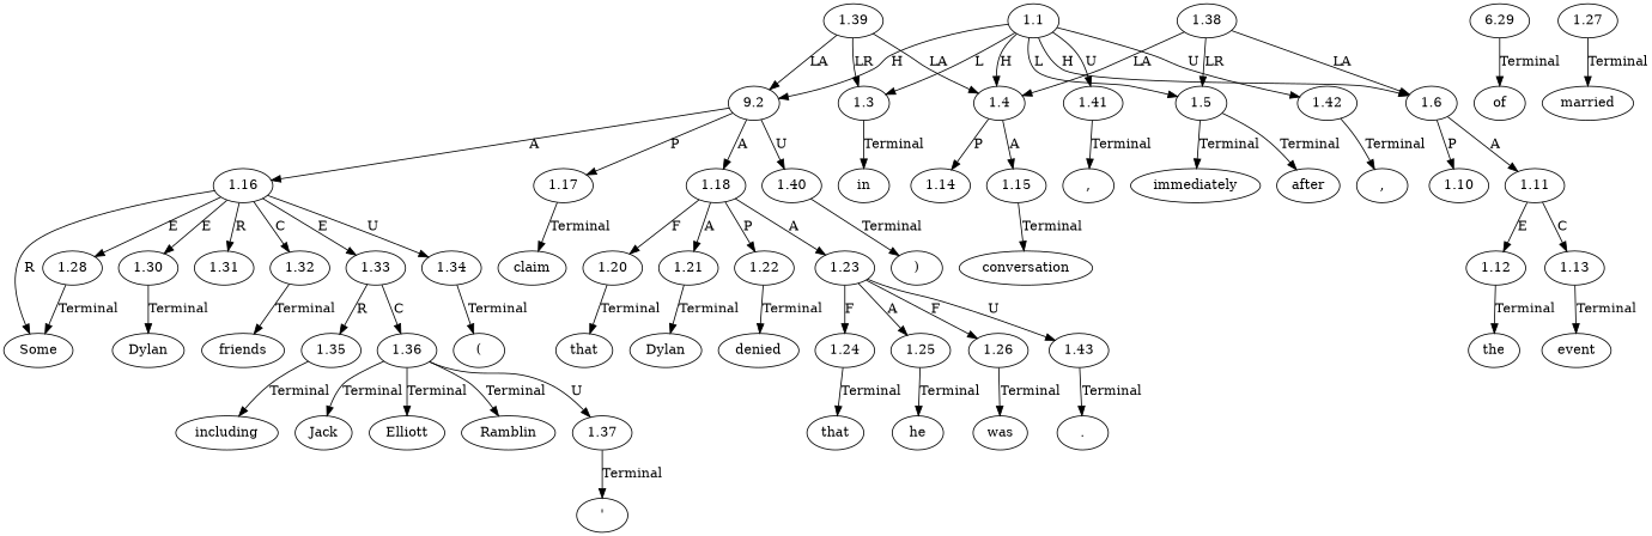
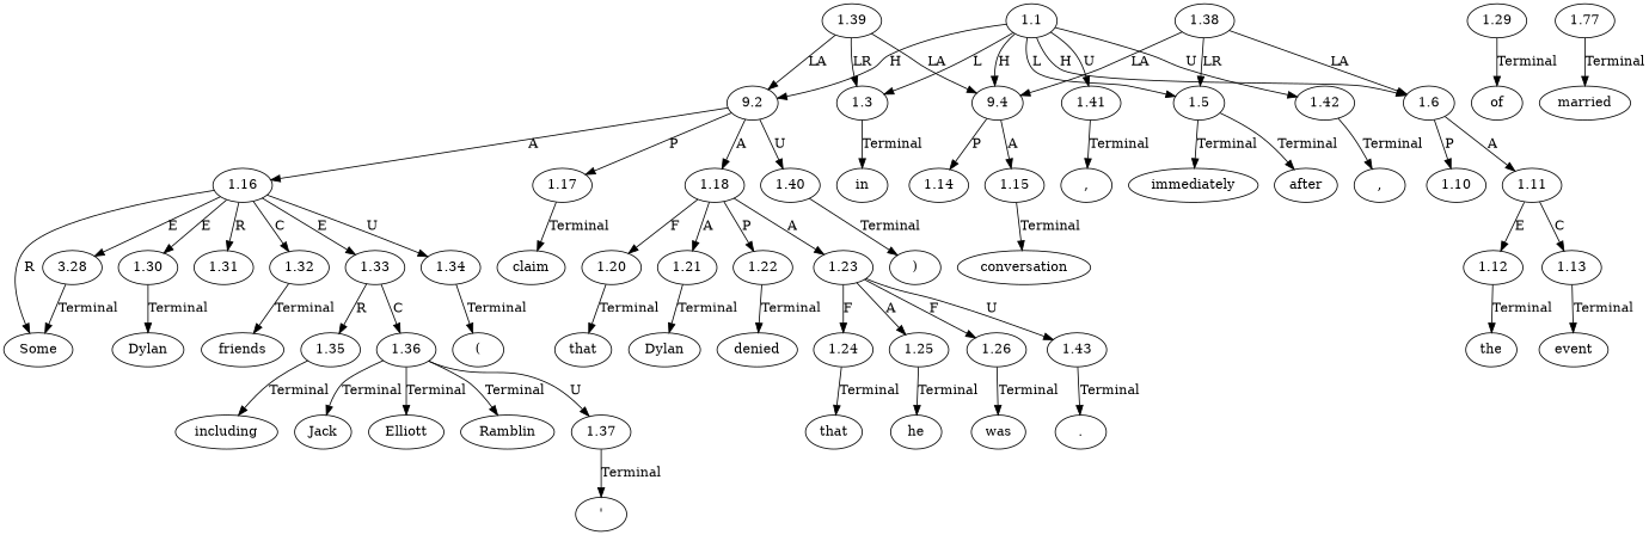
  digraph {
    node [ordering=out]
    edge [ordering=out]
    n1 [label=Some]
    n2 [label=Jack]
    n3 [label=Elliott]
    n4 [label=")"]
    n5 [label=claim]
    n6 [label=that]
    n7 [label=","]
    n8 [label=in]
    n9 [label=conversation]
    n10 [label=immediately]
    n11 [label=after]
    n12 [label=of]
    n13 [label=the]
    n14 [label=event]
    n15 [label=","]
    n16 [label=Dylan]
    n17 [label=denied]
    n18 [label=that]
    n19 [label=he]
    n20 [label=was]
    n21 [label=married]
    n22 [label="."]
    n23 [label=Dylan]
    n24 [label=friends]
    n25 [label="("]
    n26 [label=including]
    n27 [label=Ramblin]
    n28 [label="'"]
    n29 [label=1.1]
    n30 [label=9.2]
    n31 [label=1.3]
-   n32 [label=1.4]
+   n32 [label=9.4]
    n33 [label=1.5]
    n34 [label=1.6]
    n35 [label=1.41]
    n36 [label=1.42]
    n37 [label=1.16]
    n38 [label=1.17]
    n39 [label=1.18]
    n40 [label=1.40]
    n41 [label=1.14]
    n42 [label=1.15]
    n43 [label=1.10]
    n44 [label=1.11]
-   n45 [label=1.28]
+   n45 [label=3.28]
    n46 [label=1.30]
    n47 [label=1.31]
    n48 [label=1.32]
    n49 [label=1.33]
    n50 [label=1.34]
    n51 [label=1.20]
    n52 [label=1.21]
    n53 [label=1.22]
    n54 [label=1.23]
    n55 [label=1.12]
    n56 [label=1.13]
-   n57 [label=6.29]
+   n57 [label=1.29]
    n58 [label=1.35]
    n59 [label=1.36]
    n60 [label=1.24]
    n61 [label=1.25]
    n62 [label=1.26]
    n63 [label=1.43]
-   n64 [label=1.27]
+   n64 [label=1.77]
    n65 [label=1.37]
    n66 [label=1.38]
    n67 [label=1.39]
    n29 -> n30 [label=H]
    n29 -> n31 [label=L]
    n29 -> n32 [label=H]
    n29 -> n33 [label=L]
    n29 -> n34 [label=H]
    n29 -> n35 [label=U]
    n29 -> n36 [label=U]
    n30 -> n37 [label=A]
    n30 -> n38 [label=P]
    n30 -> n39 [label=A]
    n30 -> n40 [label=U]
    n31 -> n8 [label=Terminal]
    n32 -> n41 [label=P]
    n32 -> n42 [label=A]
    n33 -> n10 [label=Terminal]
    n33 -> n11 [label=Terminal]
    n34 -> n43 [label=P]
    n34 -> n44 [label=A]
    n35 -> n7 [label=Terminal]
    n36 -> n15 [label=Terminal]
    n37 -> n1 [label=R]
    n37 -> n45 [label=E]
    n37 -> n46 [label=E]
    n37 -> n47 [label=R]
    n37 -> n48 [label=C]
    n37 -> n49 [label=E]
    n37 -> n50 [label=U]
    n38 -> n5 [label=Terminal]
    n39 -> n51 [label=F]
    n39 -> n52 [label=A]
    n39 -> n53 [label=P]
    n39 -> n54 [label=A]
    n40 -> n4 [label=Terminal]
    n42 -> n9 [label=Terminal]
    n44 -> n55 [label=E]
    n44 -> n56 [label=C]
    n45 -> n1 [label=Terminal]
    n46 -> n23 [label=Terminal]
    n48 -> n24 [label=Terminal]
    n49 -> n58 [label=R]
    n49 -> n59 [label=C]
    n50 -> n25 [label=Terminal]
    n51 -> n6 [label=Terminal]
    n52 -> n16 [label=Terminal]
    n53 -> n17 [label=Terminal]
    n54 -> n60 [label=F]
    n54 -> n61 [label=A]
    n54 -> n62 [label=F]
    n54 -> n63 [label=U]
    n55 -> n13 [label=Terminal]
    n56 -> n14 [label=Terminal]
    n57 -> n12 [label=Terminal]
    n58 -> n26 [label=Terminal]
    n59 -> n2 [label=Terminal]
    n59 -> n3 [label=Terminal]
    n59 -> n27 [label=Terminal]
    n59 -> n65 [label=U]
    n60 -> n18 [label=Terminal]
    n61 -> n19 [label=Terminal]
    n62 -> n20 [label=Terminal]
    n63 -> n22 [label=Terminal]
    n64 -> n21 [label=Terminal]
    n65 -> n28 [label=Terminal]
    n66 -> n32 [label=LA]
    n66 -> n33 [label=LR]
    n66 -> n34 [label=LA]
    n67 -> n30 [label=LA]
    n67 -> n31 [label=LR]
    n67 -> n32 [label=LA]
  }
